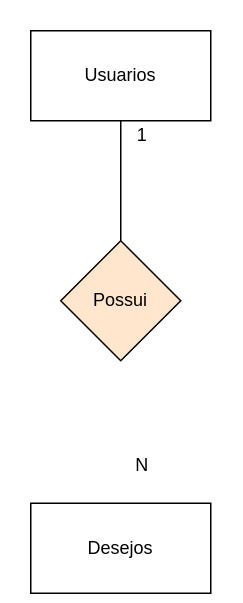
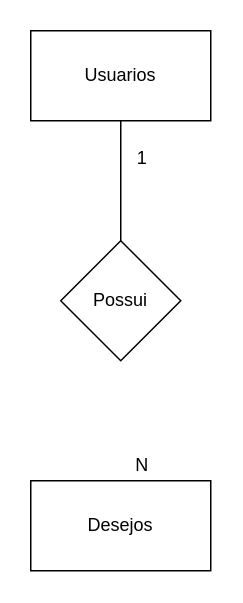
  <mxCell id="0" />
  <mxCell id="1" parent="0" />
- <mxCell id="2" value="Desejos" style="rounded=0;whiteSpace=wrap;html=1;" vertex="1" parent="1"><mxGeometry x="20" y="335" width="120" height="60" as="geometry" /></mxCell>
+ <mxCell id="2" value="Desejos" style="rounded=0;whiteSpace=wrap;html=1;" vertex="1" parent="1"><mxGeometry x="20" y="320" width="120" height="60" as="geometry" /></mxCell>
  <mxCell id="3" style="edgeStyle=orthogonalEdgeStyle;rounded=0;orthogonalLoop=1;jettySize=auto;html=1;exitX=0.5;exitY=1;exitDx=0;exitDy=0;entryX=0.5;entryY=0;entryDx=0;entryDy=0;endArrow=none;endFill=0;" edge="1" parent="1" source="4" target="5"><mxGeometry relative="1" as="geometry" /></mxCell>
  <mxCell id="4" value="Usuarios" style="rounded=0;whiteSpace=wrap;html=1;" vertex="1" parent="1"><mxGeometry x="20" y="20" width="120" height="60" as="geometry" /></mxCell>
- <mxCell id="5" value="Possui" style="rhombus;whiteSpace=wrap;html=1;fillColor=#ffe6cc;" vertex="1" parent="1"><mxGeometry x="40" y="160" width="80" height="80" as="geometry" /></mxCell>
- <mxCell id="6" value="1" style="text;html=1;align=center;verticalAlign=middle;resizable=0;points=[];autosize=1;" vertex="1" parent="1"><mxGeometry x="84" y="80" width="20" height="20" as="geometry" /></mxCell>
+ <mxCell id="5" value="Possui" style="rhombus;whiteSpace=wrap;html=1;" vertex="1" parent="1"><mxGeometry x="40" y="160" width="80" height="80" as="geometry" /></mxCell>
+ <mxCell id="6" value="1" style="text;html=1;align=center;verticalAlign=middle;resizable=0;points=[];autosize=1;" vertex="1" parent="1"><mxGeometry x="84" y="95" width="20" height="20" as="geometry" /></mxCell>
  <mxCell id="7" value="N" style="text;html=1;align=center;verticalAlign=middle;resizable=0;points=[];autosize=1;" vertex="1" parent="1"><mxGeometry x="84" y="300" width="20" height="20" as="geometry" /></mxCell>
